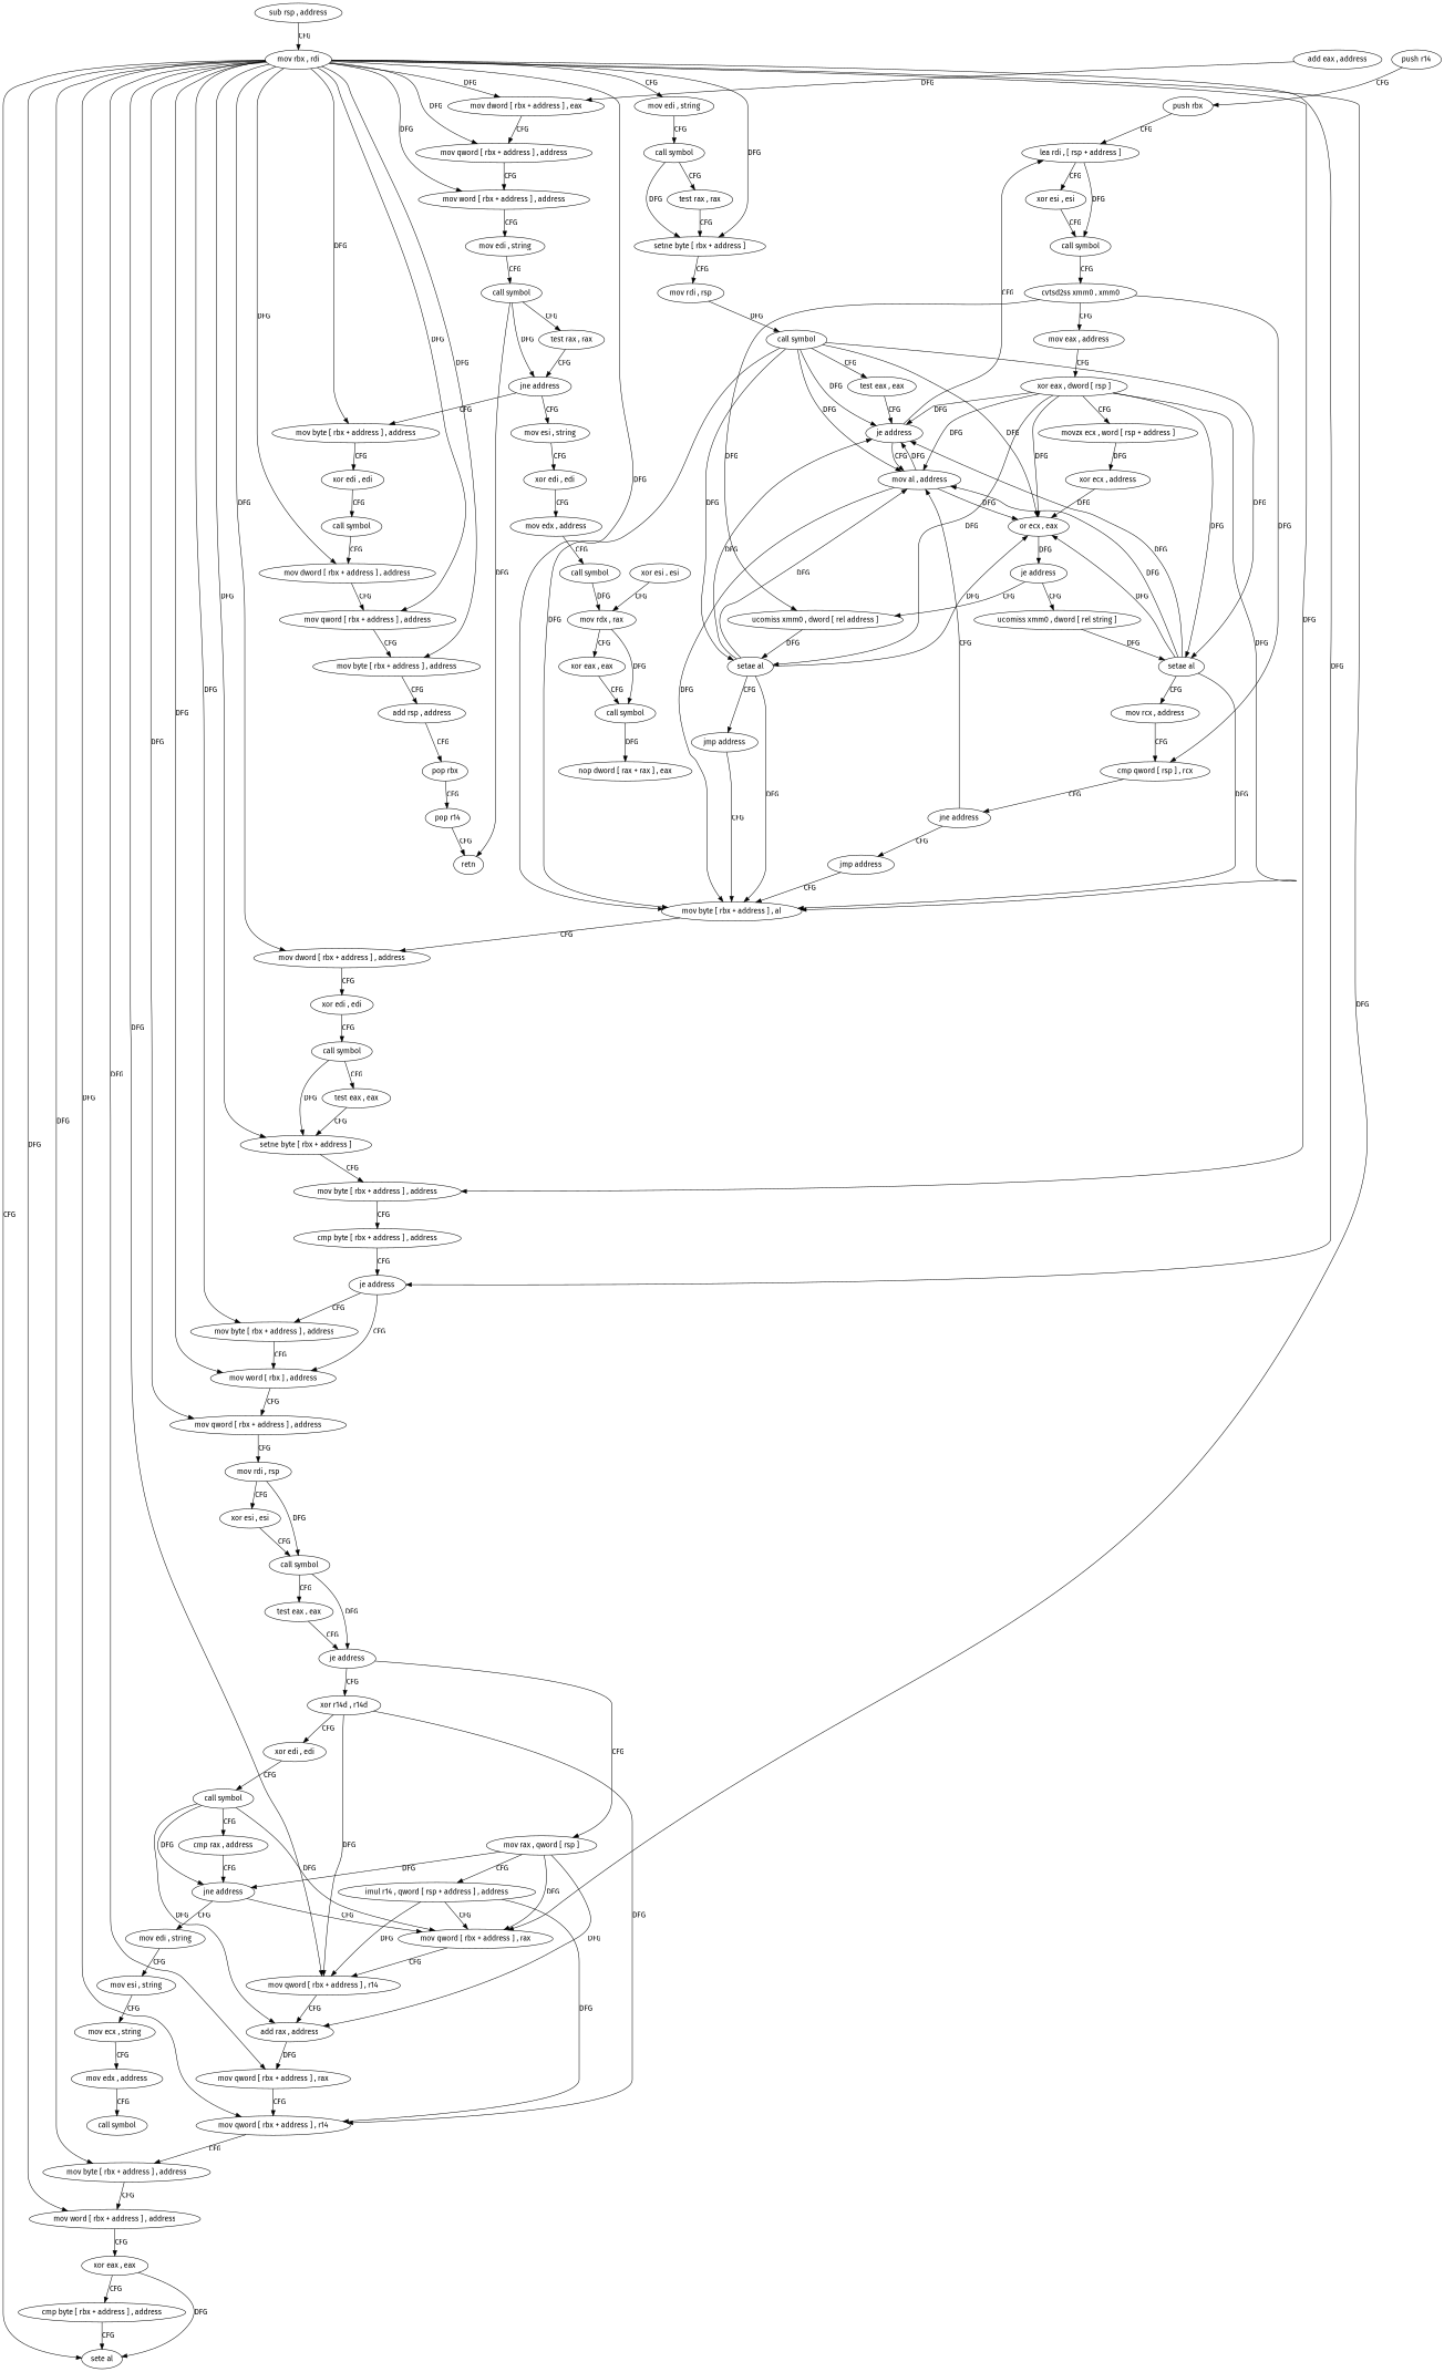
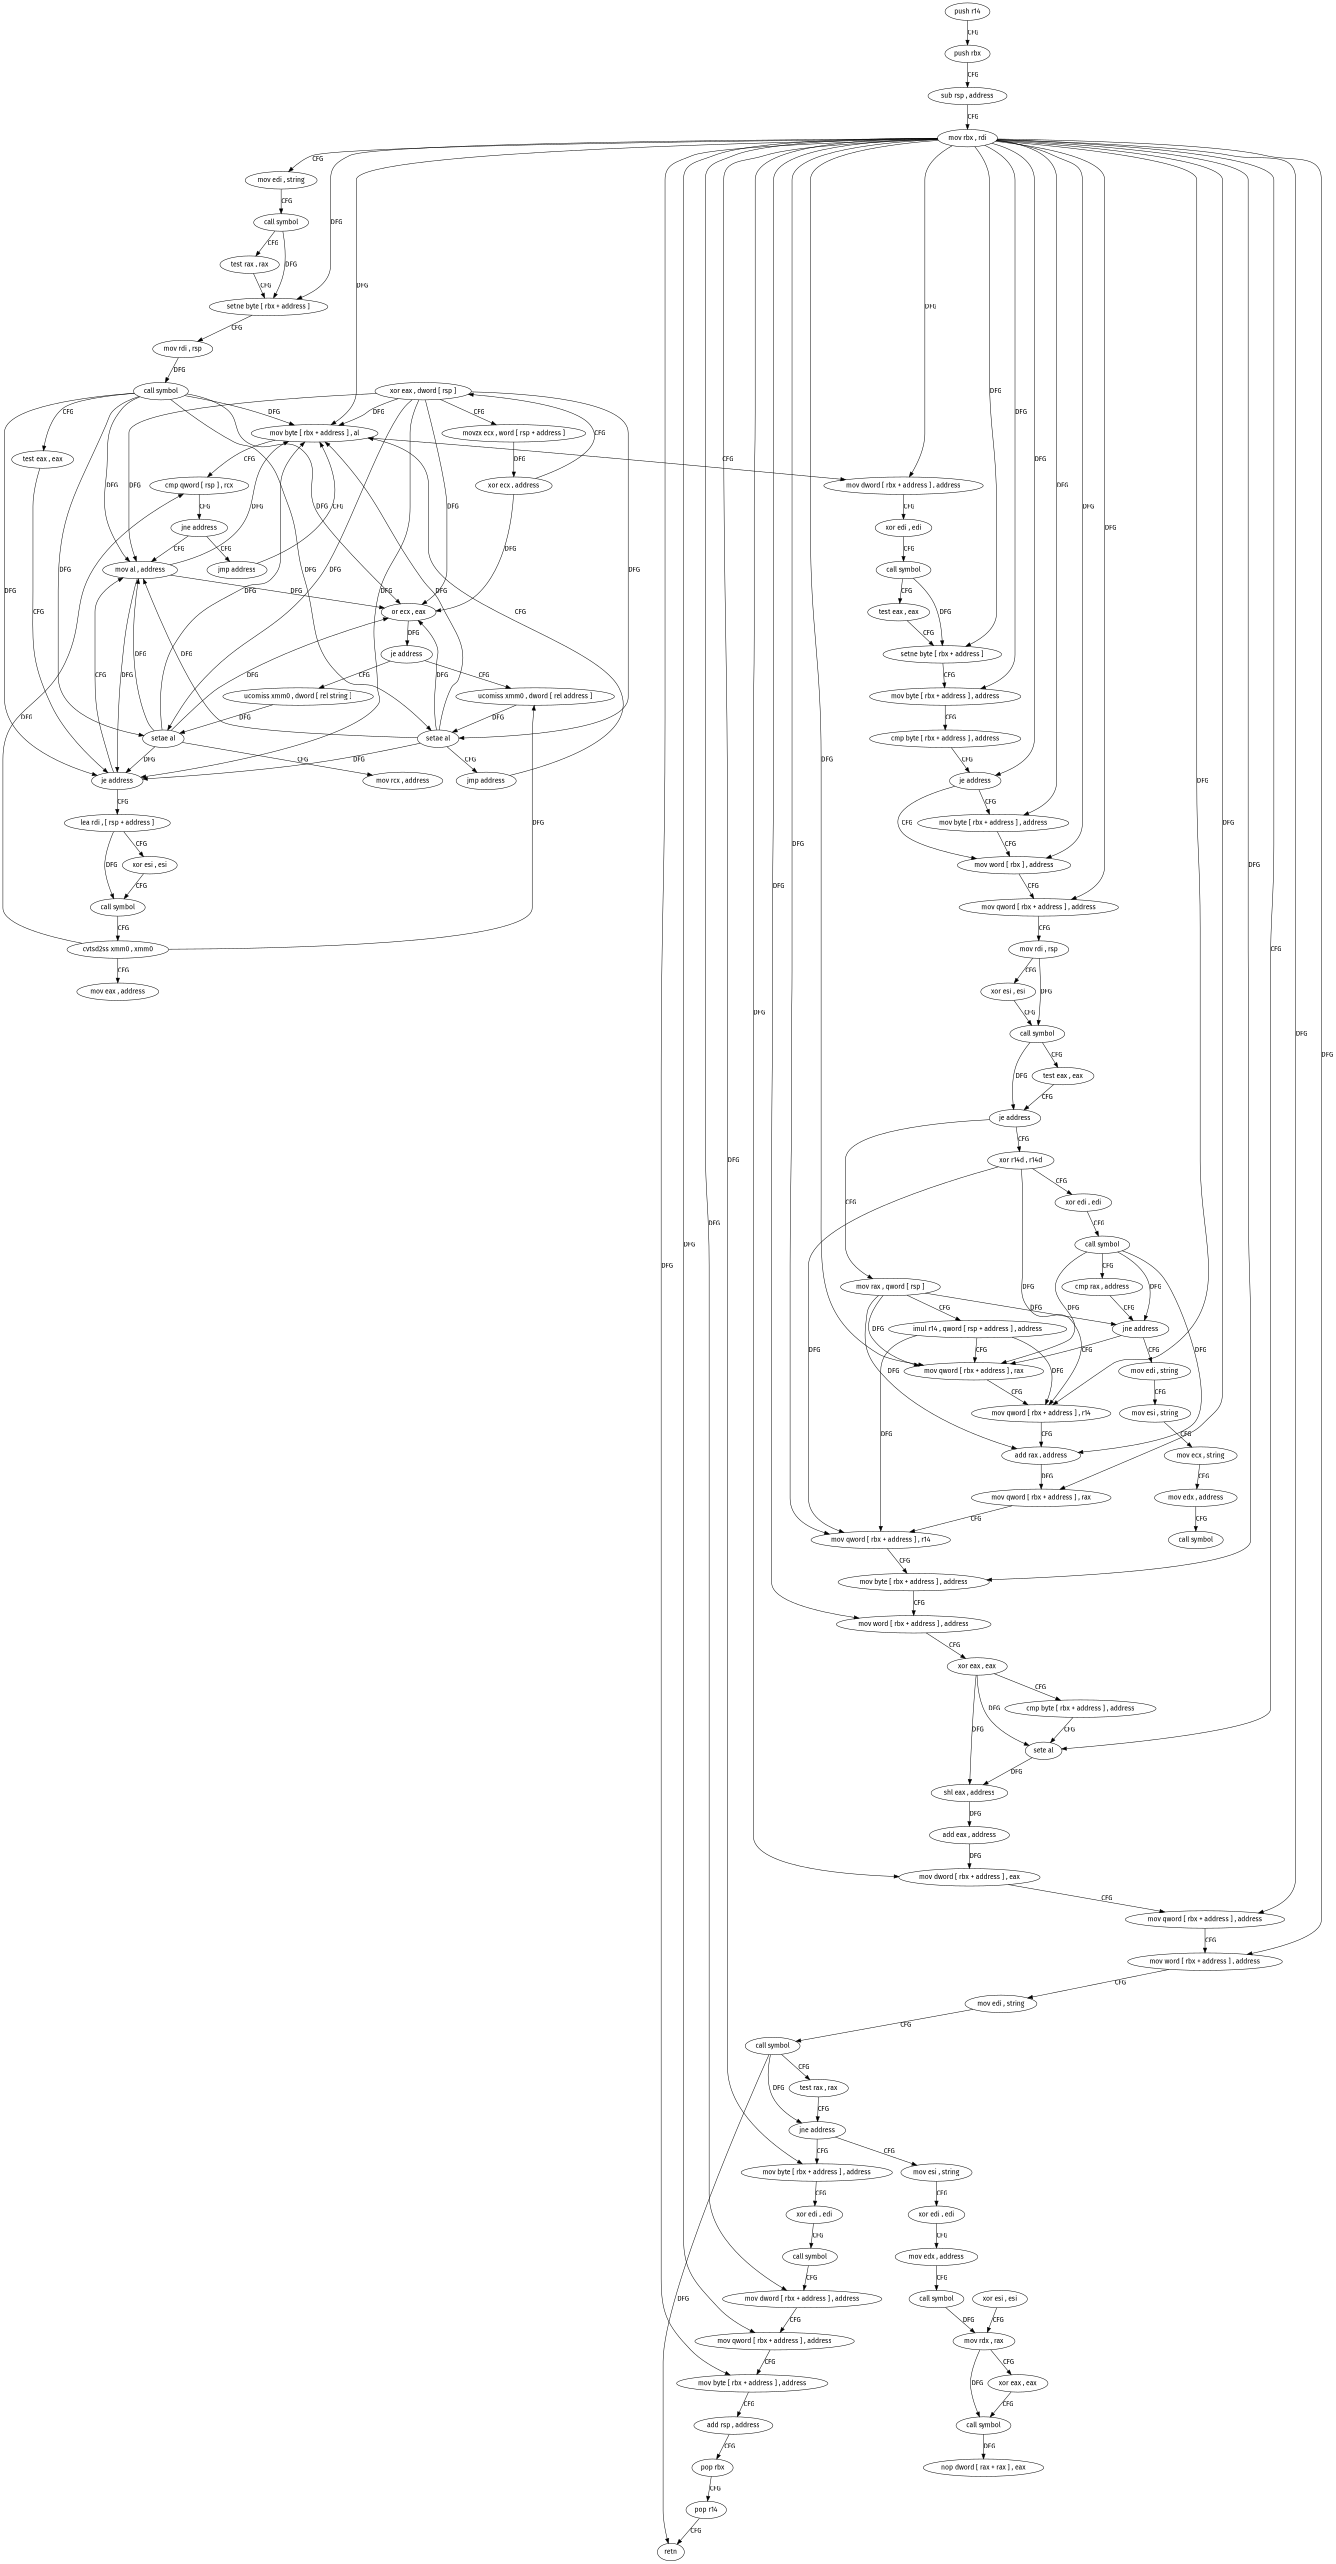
  digraph {
    fontname="Fira Sans"
    node [fontname="Fira Sans"]
    edge [fontname="Fira Sans"]
    n1 [label="push r14"]
    n2 [label="push rbx"]
    n3 [label="sub rsp , address"]
    n4 [label="mov rbx , rdi"]
    n5 [label="mov edi , string"]
    n6 [label="setne byte [ rbx + address ]"]
    n7 [label="mov byte [ rbx + address ] , al"]
    n8 [label="mov word [ rbx ] , address"]
    n9 [label="mov qword [ rbx + address ] , address"]
    n10 [label="mov byte [ rbx + address ] , address"]
    n11 [label="mov dword [ rbx + address ] , address"]
    n12 [label="setne byte [ rbx + address ]"]
    n13 [label="mov byte [ rbx + address ] , address"]
    n14 [label="je address"]
    n15 [label="mov qword [ rbx + address ] , rax"]
    n16 [label="mov byte [ rbx + address ] , address"]
    n17 [label="mov dword [ rbx + address ] , address"]
    n18 [label="mov qword [ rbx + address ] , address"]
    n19 [label="mov byte [ rbx + address ] , address"]
    n20 [label="mov qword [ rbx + address ] , r14"]
    n21 [label="mov qword [ rbx + address ] , rax"]
    n22 [label="mov qword [ rbx + address ] , r14"]
    n23 [label="mov byte [ rbx + address ] , address"]
    n24 [label="mov word [ rbx + address ] , address"]
    n25 [label="sete al"]
    n26 [label="mov dword [ rbx + address ] , eax"]
    n27 [label="mov qword [ rbx + address ] , address"]
    n28 [label="mov word [ rbx + address ] , address"]
    n29 [label="call symbol"]
    n30 [label="mov rdi , rsp"]
    n31 [label="mov rdi , rsp"]
    n32 [label="xor edi , edi"]
    n33 [label="cmp byte [ rbx + address ] , address"]
    n34 [label="xor edi , edi"]
    n35 [label="add rsp , address"]
    n36 [label="add rax , address"]
    n37 [label="xor eax , eax"]
+   n38 [label="shl eax , address"]
    n39 [label="mov edi , string"]
    n40 [label="test rax , rax"]
    n41 [label="call symbol"]
    n42 [label="test eax , eax"]
    n43 [label="je address"]
    n44 [label="mov al , address"]
    n45 [label="or ecx , eax"]
    n46 [label="setae al"]
    n47 [label="setae al"]
    n48 [label="lea rdi , [ rsp + address ]"]
    n49 [label="je address"]
    n50 [label="jmp address"]
    n51 [label="mov rcx , address"]
    n52 [label="xor esi , esi"]
    n53 [label="call symbol"]
    n54 [label="cvtsd2ss xmm0 , xmm0"]
    n55 [label="mov eax , address"]
    n56 [label="ucomiss xmm0 , dword [ rel address ]"]
    n57 [label="cmp qword [ rsp ] , rcx"]
    n58 [label="xor eax , dword [ rsp ]"]
    n59 [label="ucomiss xmm0 , dword [ rel string ]"]
    n60 [label="movzx ecx , word [ rsp + address ]"]
    n61 [label="xor ecx , address"]
    n62 [label="jne address"]
    n63 [label="jmp address"]
    n64 [label="xor esi , esi"]
    n65 [label="call symbol"]
    n66 [label="test eax , eax"]
    n67 [label="je address"]
    n68 [label="mov rax , qword [ rsp ]"]
    n69 [label="xor r14d , r14d"]
    n70 [label="imul r14 , qword [ rsp + address ] , address"]
    n71 [label="jne address"]
    n72 [label="xor edi , edi"]
    n73 [label="mov edi , string"]
    n74 [label="call symbol"]
    n75 [label="call symbol"]
    n76 [label="test eax , eax"]
    n77 [label="cmp rax , address"]
    n78 [label="mov esi , string"]
    n79 [label="mov ecx , string"]
    n80 [label="mov esi , string"]
    n81 [label="xor edi , edi"]
    n82 [label="mov edx , address"]
    n83 [label="call symbol"]
    n84 [label="mov rdx , rax"]
    n85 [label="xor eax , eax"]
    n86 [label="call symbol"]
    n87 [label="xor esi , esi"]
    n88 [label="nop dword [ rax + rax ] , eax"]
    n89 [label="call symbol"]
    n90 [label="pop rbx"]
    n91 [label="pop r14"]
    n92 [label=retn]
    n93 [label="cmp byte [ rbx + address ] , address"]
    n94 [label="add eax , address"]
    n95 [label="call symbol"]
    n96 [label="test rax , rax"]
    n97 [label="jne address"]
    n98 [label="mov edx , address"]
    n99 [label="call symbol"]
    n1 -> n2 [label=CFG]
-   n2 -> n48 [label=CFG]
+   n2 -> n3 [label=CFG]
    n3 -> n4 [label=CFG]
    n4 -> n5 [label=CFG]
    n4 -> n6 [label=DFG]
    n4 -> n7 [label=DFG]
    n4 -> n8 [label=DFG]
    n4 -> n9 [label=DFG]
    n4 -> n10 [label=DFG]
    n4 -> n11 [label=DFG]
    n4 -> n12 [label=DFG]
    n4 -> n13 [label=DFG]
    n4 -> n14 [label=DFG]
    n4 -> n15 [label=DFG]
    n4 -> n16 [label=DFG]
    n4 -> n17 [label=DFG]
    n4 -> n18 [label=DFG]
    n4 -> n19 [label=DFG]
    n4 -> n20 [label=DFG]
    n4 -> n21 [label=DFG]
    n4 -> n22 [label=DFG]
    n4 -> n23 [label=DFG]
    n4 -> n24 [label=DFG]
    n4 -> n25 [label=CFG]
    n4 -> n26 [label=DFG]
    n4 -> n27 [label=DFG]
    n4 -> n28 [label=DFG]
    n5 -> n29 [label=CFG]
    n6 -> n30 [label=CFG]
    n7 -> n11 [label=CFG]
    n8 -> n9 [label=CFG]
    n9 -> n31 [label=CFG]
    n10 -> n8 [label=CFG]
    n11 -> n32 [label=CFG]
    n12 -> n13 [label=CFG]
    n13 -> n33 [label=CFG]
    n14 -> n8 [label=CFG]
    n14 -> n10 [label=CFG]
    n15 -> n20 [label=CFG]
    n16 -> n34 [label=CFG]
    n17 -> n18 [label=CFG]
    n18 -> n19 [label=CFG]
    n19 -> n35 [label=CFG]
    n20 -> n36 [label=CFG]
    n21 -> n22 [label=CFG]
    n22 -> n23 [label=CFG]
    n23 -> n24 [label=CFG]
    n24 -> n37 [label=CFG]
+   n25 -> n38 [label=DFG]
    n26 -> n27 [label=CFG]
    n27 -> n28 [label=CFG]
    n28 -> n39 [label=CFG]
    n29 -> n6 [label=DFG]
    n29 -> n40 [label=CFG]
    n30 -> n41 [label=DFG]
    n31 -> n64 [label=CFG]
    n31 -> n65 [label=DFG]
    n32 -> n75 [label=CFG]
    n33 -> n14 [label=CFG]
    n34 -> n89 [label=CFG]
    n35 -> n90 [label=CFG]
    n36 -> n21 [label=DFG]
    n37 -> n25 [label=DFG]
+   n37 -> n38 [label=DFG]
    n37 -> n93 [label=CFG]
+   n38 -> n94 [label=DFG]
    n39 -> n95 [label=CFG]
    n40 -> n6 [label=CFG]
    n41 -> n7 [label=DFG]
    n41 -> n42 [label=CFG]
    n41 -> n43 [label=DFG]
    n41 -> n44 [label=DFG]
    n41 -> n45 [label=DFG]
    n41 -> n46 [label=DFG]
    n41 -> n47 [label=DFG]
    n42 -> n43 [label=CFG]
    n43 -> n44 [label=CFG]
    n43 -> n48 [label=CFG]
    n44 -> n7 [label=DFG]
    n44 -> n43 [label=DFG]
    n44 -> n45 [label=DFG]
    n45 -> n49 [label=DFG]
    n46 -> n7 [label=DFG]
    n46 -> n43 [label=DFG]
    n46 -> n44 [label=DFG]
    n46 -> n45 [label=DFG]
    n46 -> n50 [label=CFG]
    n47 -> n7 [label=DFG]
    n47 -> n43 [label=DFG]
    n47 -> n44 [label=DFG]
    n47 -> n45 [label=DFG]
    n47 -> n51 [label=CFG]
    n48 -> n52 [label=CFG]
    n48 -> n53 [label=DFG]
    n49 -> n56 [label=CFG]
    n49 -> n59 [label=CFG]
    n50 -> n7 [label=CFG]
-   n51 -> n57 [label=CFG]
+   n7 -> n57 [label=CFG]
    n52 -> n53 [label=CFG]
    n53 -> n54 [label=CFG]
    n54 -> n55 [label=CFG]
    n54 -> n56 [label=DFG]
    n54 -> n57 [label=DFG]
-   n55 -> n58 [label=CFG]
+   n61 -> n58 [label=CFG]
    n56 -> n46 [label=DFG]
    n57 -> n62 [label=CFG]
    n58 -> n7 [label=DFG]
    n58 -> n43 [label=DFG]
    n58 -> n44 [label=DFG]
    n58 -> n45 [label=DFG]
    n58 -> n46 [label=DFG]
    n58 -> n47 [label=DFG]
    n58 -> n60 [label=CFG]
    n59 -> n47 [label=DFG]
    n60 -> n61 [label=DFG]
    n61 -> n45 [label=DFG]
    n62 -> n44 [label=CFG]
    n62 -> n63 [label=CFG]
    n63 -> n7 [label=CFG]
    n64 -> n65 [label=CFG]
    n65 -> n66 [label=CFG]
    n65 -> n67 [label=DFG]
    n66 -> n67 [label=CFG]
    n67 -> n68 [label=CFG]
    n67 -> n69 [label=CFG]
    n68 -> n15 [label=DFG]
    n68 -> n36 [label=DFG]
    n68 -> n70 [label=CFG]
    n68 -> n71 [label=DFG]
    n69 -> n20 [label=DFG]
    n69 -> n22 [label=DFG]
    n69 -> n72 [label=CFG]
    n70 -> n15 [label=CFG]
    n70 -> n20 [label=DFG]
    n70 -> n22 [label=DFG]
    n71 -> n15 [label=CFG]
    n71 -> n73 [label=CFG]
    n72 -> n74 [label=CFG]
    n73 -> n78 [label=CFG]
    n74 -> n15 [label=DFG]
    n74 -> n36 [label=DFG]
    n74 -> n71 [label=DFG]
    n74 -> n77 [label=CFG]
    n75 -> n12 [label=DFG]
    n75 -> n76 [label=CFG]
    n76 -> n12 [label=CFG]
    n77 -> n71 [label=CFG]
    n78 -> n79 [label=CFG]
    n79 -> n98 [label=CFG]
    n80 -> n81 [label=CFG]
    n81 -> n82 [label=CFG]
    n82 -> n83 [label=CFG]
    n83 -> n84 [label=DFG]
    n84 -> n85 [label=CFG]
    n84 -> n86 [label=DFG]
    n85 -> n86 [label=CFG]
    n86 -> n88 [label=DFG]
    n87 -> n84 [label=CFG]
    n89 -> n17 [label=CFG]
    n90 -> n91 [label=CFG]
    n91 -> n92 [label=CFG]
    n93 -> n25 [label=CFG]
    n94 -> n26 [label=DFG]
    n95 -> n92 [label=DFG]
    n95 -> n96 [label=CFG]
    n95 -> n97 [label=DFG]
    n96 -> n97 [label=CFG]
    n97 -> n16 [label=CFG]
    n97 -> n80 [label=CFG]
    n98 -> n99 [label=CFG]
  }
